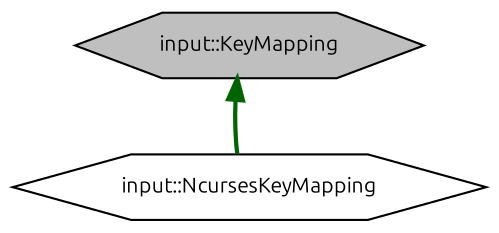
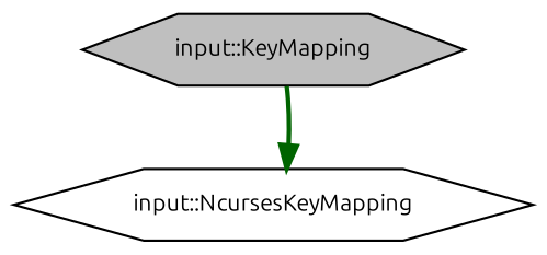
  digraph {
    fontname=Ubuntu
    node [color=black fontname=Ubuntu fontsize=10 shape=hexagon style=filled]
    n1 [fillcolor=grey75 fontcolor=black height=0.2 label="input::KeyMapping" width=0.4]
    n2 [fillcolor=white height=0.2 label="input::NcursesKeyMapping" width=0.4]
-   n1 -> n2 [color=darkgreen dir=back fontname=Ubuntu fontsize=10 labelfontname=Helvetica labelfontsize=10 style=bold]
+   n2 -> n1 [color=darkgreen dir=back fontname=Ubuntu fontsize=10 labelfontname=Helvetica labelfontsize=10 style=bold]
  }
